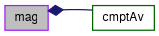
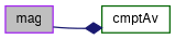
  digraph {
    rankdir=LR
    node [fontname=FreeSans fontsize=10 shape=record]
    n1 [color=purple fillcolor=grey75 fontcolor=black height=0.2 label=mag style=filled width=0.4]
    n2 [color=darkgreen height=0.2 label=cmptAv width=0.4]
-   n2 -> n1 [color=midnightblue fontname=FreeSans fontsize=10 labelfontname=FreeSans labelfontsize=10 style=solid arrowhead=diamond]
+   n1 -> n2 [color=midnightblue fontname=FreeSans fontsize=10 labelfontname=FreeSans labelfontsize=10 style=solid arrowhead=diamond]
  }
